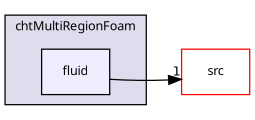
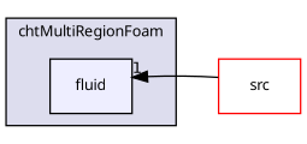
  digraph {
    compound=true
    rankdir=LR
    fontname="Noto Sans"
    node [fontname="Noto Sans" fontsize=10 shape=box]
    n1 [fillcolor="#eeeeff" label=fluid pencolor=black style=filled]
    n2 [color=red label=src]
    subgraph cluster_1 {
      bgcolor="#ddddee"
      fontsize=10
      label=chtMultiRegionFoam
      pencolor=black
      n1
    }
-   n1 -> n2 [headlabel=1 labeldistance=1.5 labelfontname=Helvetica labelfontsize=10 fontname="Noto Sans"]
+   n2 -> n1 [headlabel=1 labeldistance=1.5 labelfontname=Helvetica labelfontsize=10 fontname="Noto Sans"]
  }
